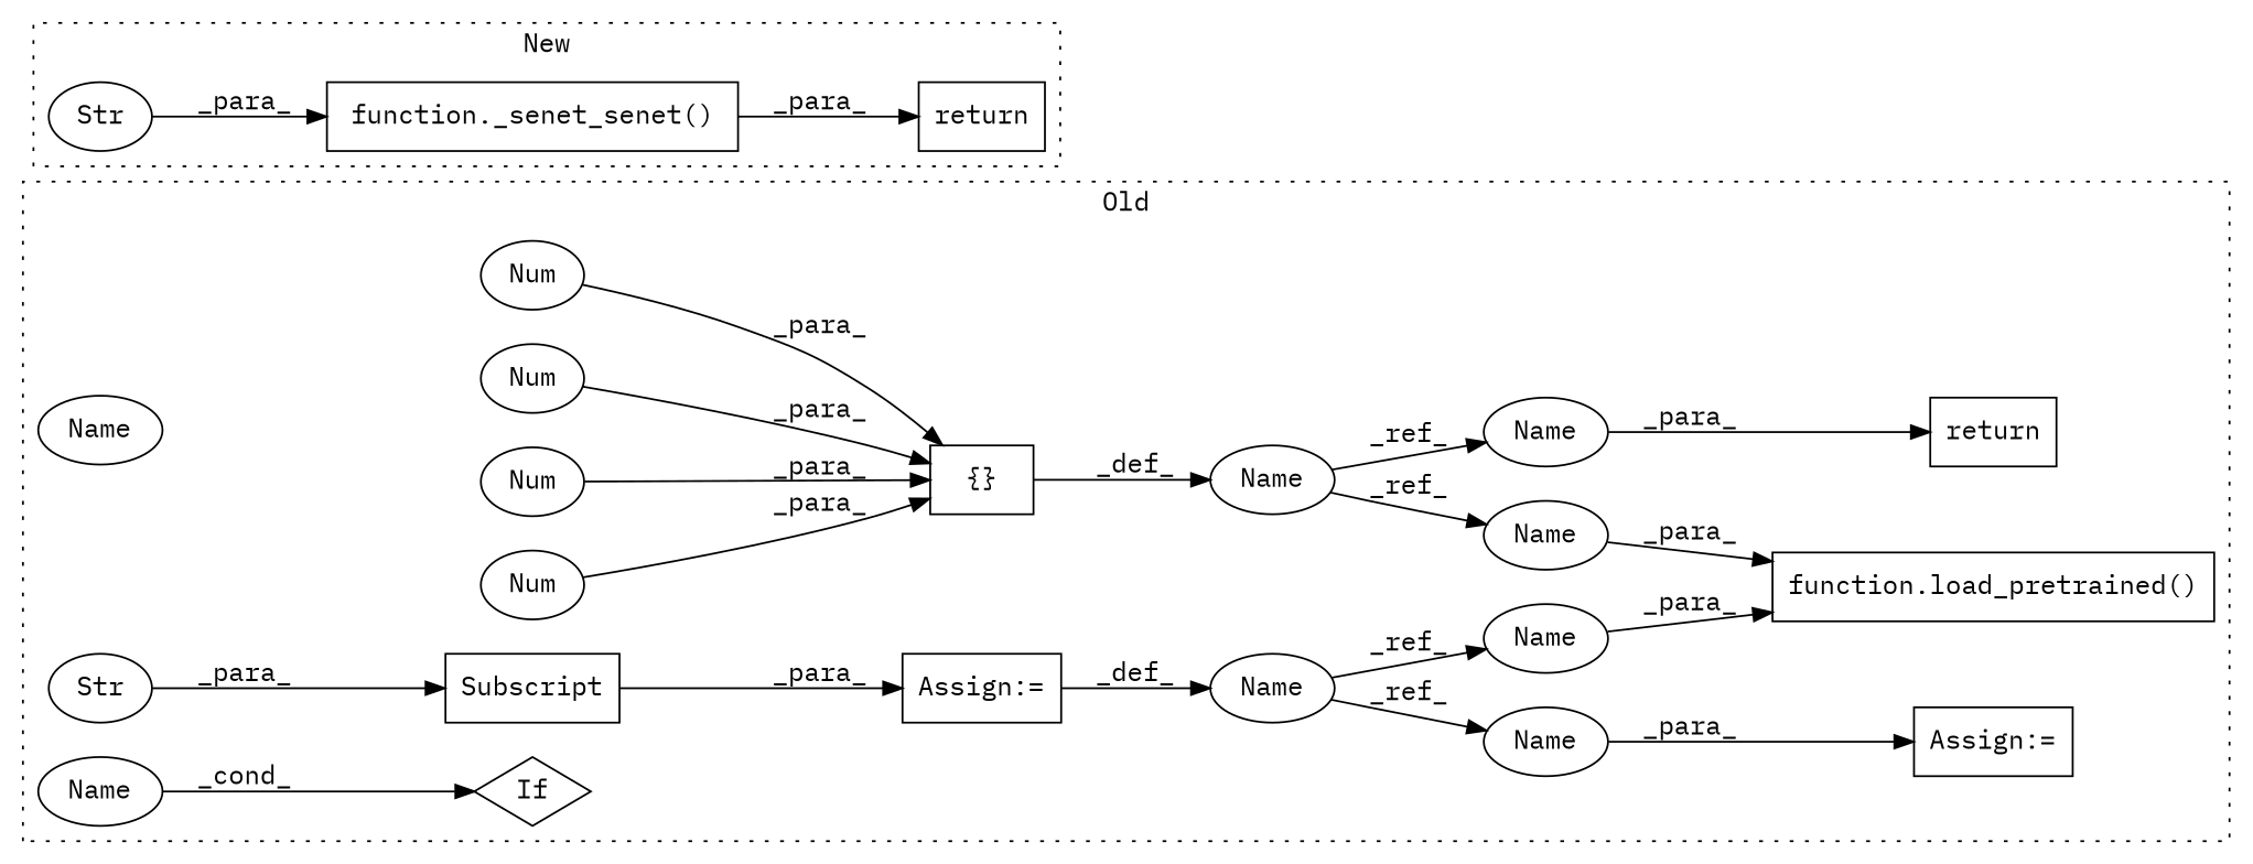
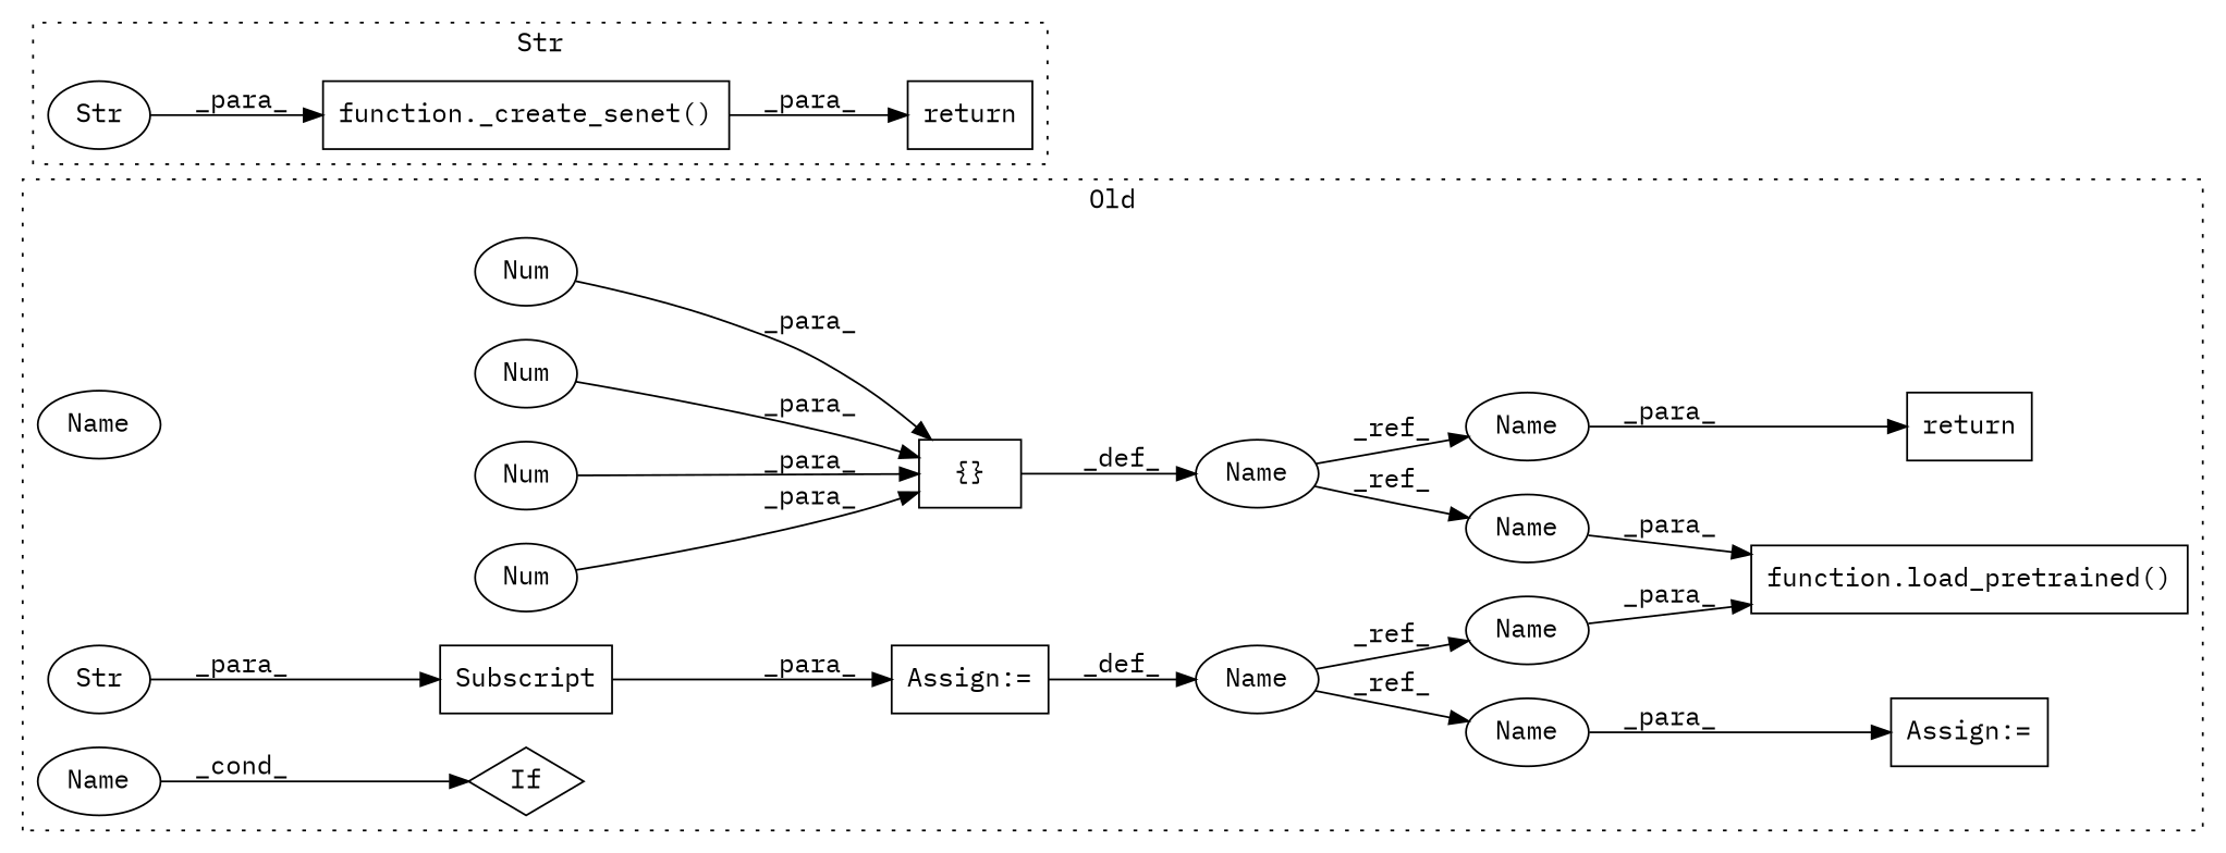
  digraph {
    fontname="IBM Plex Mono"
    rankdir=LR
    node [a=87 fontname="IBM Plex Mono" l=1 s=18961 shape=ellipse]
    edge [fontname="IBM Plex Mono"]
    n1 [a=75 l="16,1" label="function.load_pretrained()" s="18981,19038" shape=box]
    n2 [a=96 l=3 label=If s=18958 shape=diamond]
    n3 [a=59 l="1,0" label="{}" s="18693,18704" shape=box]
    n4 [l=11 label=Name s=18606]
    n5 [a=68 l=3 label="Assign:=" s=18939 shape=box]
    n6 [l=10 label=Name]
    n7 [l=5 label=Name s=18658]
    n8 [a=93 l=7 label=return s=19044 shape=box]
    n9 [a=76 label=Num s=18700]
    n10 [a=76 label=Num s=18694]
    n11 [a=76 label=Num s=18703]
    n12 [a=76 label=Num s=18697]
    n13 [a=68 l=3 label="Assign:=" s=18617 shape=box]
    n14 [a=63 l="33,0" label=Subscript s="18620,0" shape=box]
    n15 [a=66 l=19 label=Str s=18633]
    n16 [l=11 label=Name s=19004]
    n17 [l=11 label=Name s=18942]
    n18 [l=10 label=Name]
    n19 [l=5 label=Name s=19051]
    n20 [l=5 label=Name s=18997]
-   n21 [a=75 l="14,15" label="function._senet_senet()" s="17509,17554" shape=box]
+   n21 [a=75 l="14,15" label="function._create_senet()" s="17509,17554" shape=box]
    n22 [a=66 l=19 label=Str s=17523]
    n23 [a=93 l=7 label=return s=17502 shape=box]
    subgraph cluster_1 {
      label=Old
      style=dotted
      n1
      n2
      n3
      n4
      n5
      n6
      n7
      n8
      n9
      n10
      n11
      n12
      n13
      n14
      n15
      n16
      n17
      n18
      n19
      n20
    }
    subgraph cluster_2 {
-     label=New
+     label=Str
      style=dotted
      n21
      n22
      n23
    }
    n3 -> n7 [label=_def_]
    n4 -> n16 [label=_ref_]
    n4 -> n17 [label=_ref_]
    n7 -> n19 [label=_ref_]
    n7 -> n20 [label=_ref_]
    n9 -> n3 [label=_para_]
    n10 -> n3 [label=_para_]
    n11 -> n3 [label=_para_]
    n12 -> n3 [label=_para_]
    n13 -> n4 [label=_def_]
    n14 -> n13 [label=_para_]
    n15 -> n14 [label=_para_]
    n16 -> n1 [label=_para_]
    n17 -> n5 [label=_para_]
    n18 -> n2 [label=_cond_]
    n19 -> n8 [label=_para_]
    n20 -> n1 [label=_para_]
    n21 -> n23 [label=_para_]
    n22 -> n21 [label=_para_]
  }
